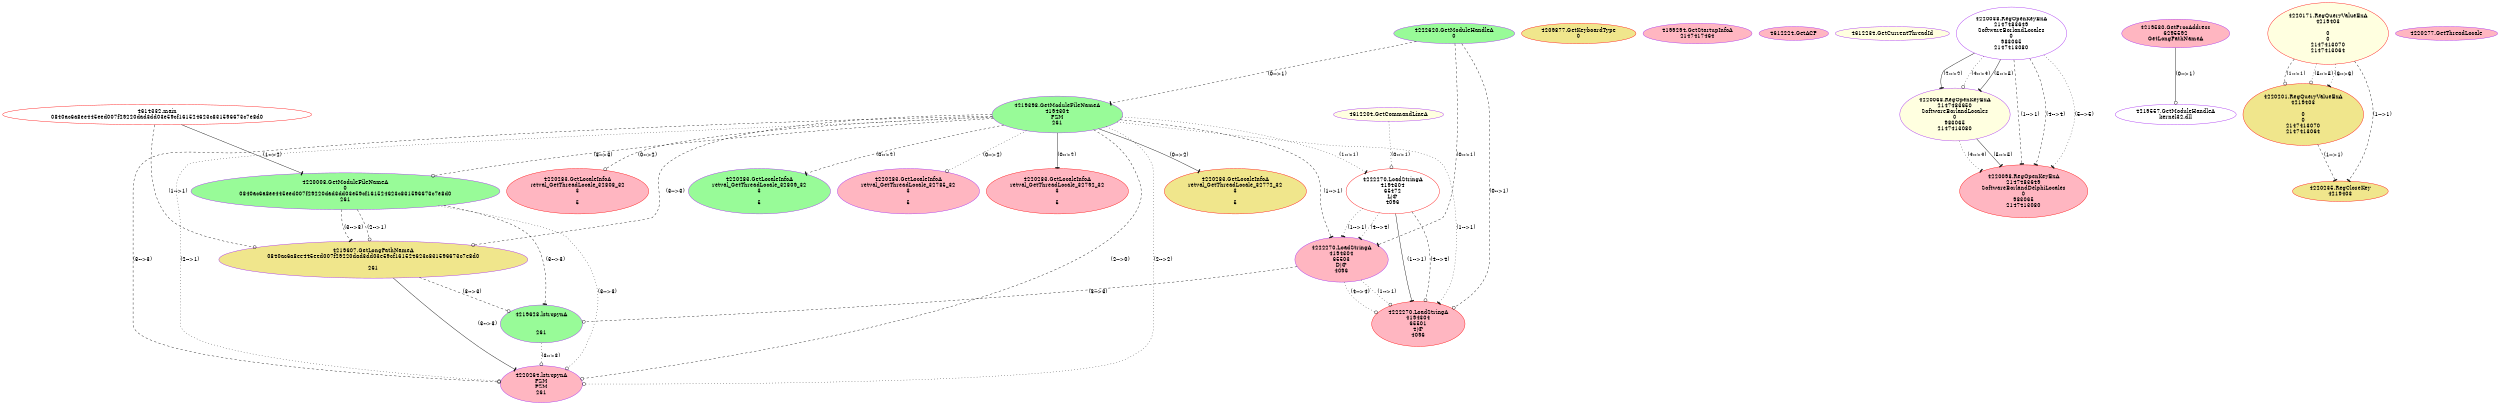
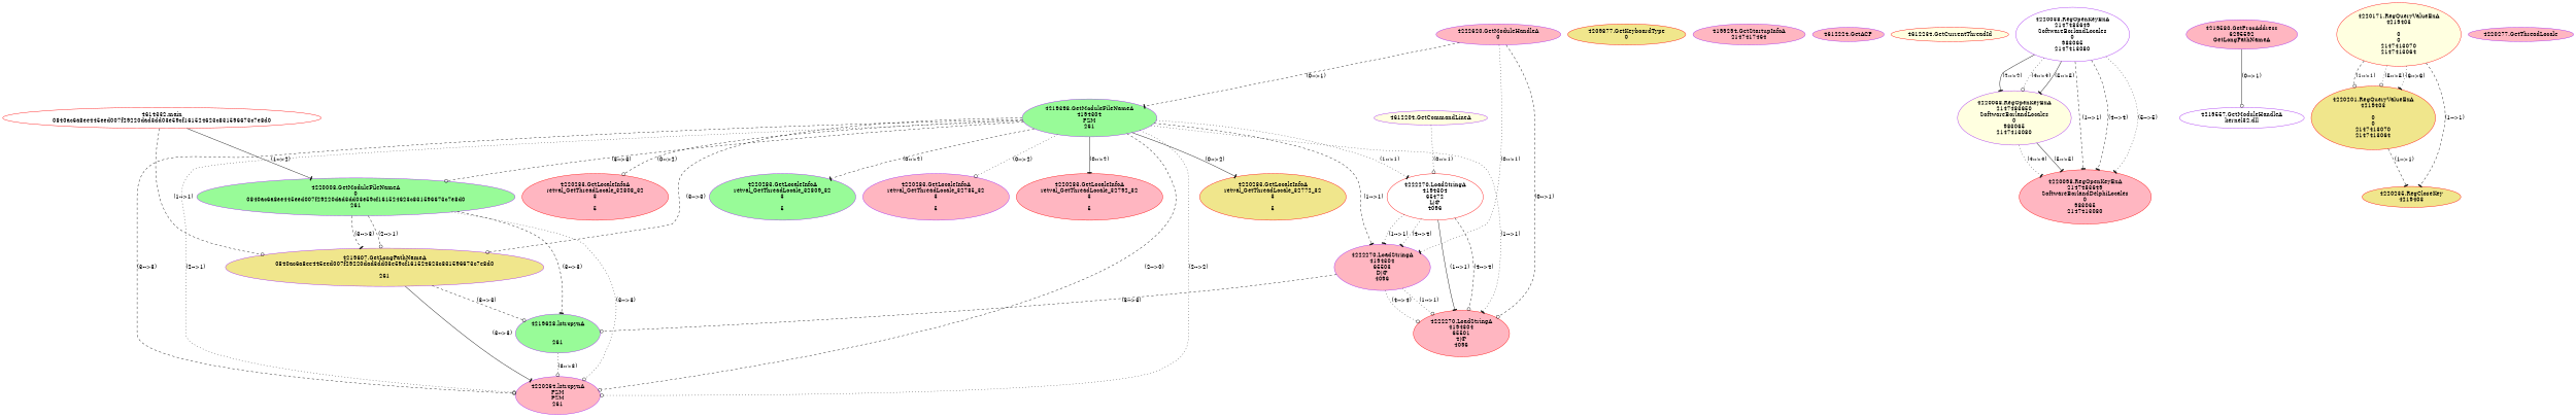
  digraph {
    node [color=purple fillcolor=lightpink style=filled]
    edge [arrowhead=tee style=dashed]
    n1 [color=red fillcolor=white label="4614332.main\n0840ac6a8ee445eed007f29220dad3dd03e59cf161524623c831596673c7e8d0"]
    n2 [fillcolor=palegreen label="4220008.GetModuleFileNameA\n0\n0840ac6a8ee445eed007f29220dad3dd03e59cf161524623c831596673c7e8d0\n261"]
    n3 [fillcolor=khaki label="4219607.GetLongPathNameA\n0840ac6a8ee445eed007f29220dad3dd03e59cf161524623c831596673c7e8d0\n\n261"]
    n4 [fillcolor=palegreen label="4219628.lstrcpynA\n\n\n261"]
    n5 [label="4220264.lstrcpynA\nPZM\nPZM\n261"]
-   n6 [fillcolor=palegreen label="4222620.GetModuleHandleA\n0"]
+   n6 [label="4222620.GetModuleHandleA\n0"]
    n7 [fillcolor=palegreen label="4219398.GetModuleFileNameA\n4194304\nPZM\n261"]
    n8 [label="4222270.LoadStringA\n4194304\n65503\nD|@\n4096"]
    n9 [color=red label="4222270.LoadStringA\n4194304\n65501\n4|@\n4096"]
    n10 [color=red fillcolor=white label="4222270.LoadStringA\n4194304\n65472\nL|@\n4096"]
    n11 [color=red label="4220283.GetLocaleInfoA\nretval_GetThreadLocale_32808_32\n3\n\n5"]
    n12 [fillcolor=palegreen label="4220283.GetLocaleInfoA\nretval_GetThreadLocale_32809_32\n3\n\n5"]
    n13 [label="4220283.GetLocaleInfoA\nretval_GetThreadLocale_32785_32\n3\n\n5"]
    n14 [color=red label="4220283.GetLocaleInfoA\nretval_GetThreadLocale_32792_32\n3\n\n5"]
    n15 [color=red fillcolor=khaki label="4220283.GetLocaleInfoA\nretval_GetThreadLocale_32772_32\n3\n\n5"]
    n16 [color=red fillcolor=khaki label="4209877.GetKeyboardType\n0"]
    n17 [fillcolor=lightyellow label="4612204.GetCommandLineA\n"]
    n18 [label="4199294.GetStartupInfoA\n2147417464"]
    n19 [label="4612224.GetACP\n"]
-   n20 [fillcolor=lightyellow label="4612234.GetCurrentThreadId\n"]
+   n20 [color=red fillcolor=lightyellow label="4612234.GetCurrentThreadId\n"]
    n21 [fillcolor=white label="4220038.RegOpenKeyExA\n2147483649\nSoftware\Borland\Locales\n0\n983065\n2147413080"]
    n22 [fillcolor=lightyellow label="4220068.RegOpenKeyExA\n2147483650\nSoftware\Borland\Locales\n0\n983065\n2147413080"]
    n23 [color=red label="4220098.RegOpenKeyExA\n2147483649\nSoftware\Borland\Delphi\Locales\n0\n983065\n2147413080"]
    n24 [fillcolor=white label="4219557.GetModuleHandleA\nkernel32.dll"]
    n25 [label="4219580.GetProcAddress\n6295592\nGetLongPathNameA"]
    n26 [color=red fillcolor=lightyellow label="4220171.RegQueryValueExA\n4219403\n\n0\n0\n2147413070\n2147413064"]
    n27 [color=red fillcolor=khaki label="4220201.RegQueryValueExA\n4219403\n\n0\n0\n2147413070\n2147413064"]
    n28 [color=red fillcolor=khaki label="4220235.RegCloseKey\n4219403"]
    n29 [label="4220277.GetThreadLocale\n"]
    n1 -> n2 [label="(1-->2)" style=solid]
    n1 -> n3 [arrowhead=odot label="(1-->1)"]
    n2 -> n3 [arrowhead=odot label="(2-->1)"]
    n2 -> n3 [label="(3-->3)"]
    n2 -> n4 [label="(3-->3)"]
    n2 -> n5 [arrowhead=odot label="(3-->3)" style=dotted]
    n3 -> n4 [arrowhead=odot label="(3-->3)"]
    n3 -> n5 [label="(3-->3)" style=solid]
    n4 -> n5 [arrowhead=odot label="(3-->3)" style=dotted]
    n6 -> n7 [label="(0-->1)"]
-   n6 -> n8 [label="(0-->1)"]
+   n6 -> n8 [label="(0-->1)" style=dotted]
    n6 -> n9 [arrowhead=odot label="(0-->1)"]
    n7 -> n2 [arrowhead=odot label="(3-->3)"]
    n7 -> n3 [arrowhead=odot label="(3-->3)"]
    n7 -> n5 [arrowhead=odot label="(2-->1)" style=dotted]
    n7 -> n5 [arrowhead=odot label="(2-->2)" style=dotted]
    n7 -> n5 [arrowhead=odot label="(3-->3)"]
    n7 -> n5 [arrowhead=odot label="(2-->0)"]
    n7 -> n8 [label="(1-->1)"]
    n7 -> n9 [label="(1-->1)" style=dotted]
    n7 -> n10 [label="(1-->1)" style=dotted]
    n7 -> n11 [arrowhead=odot label="(0-->2)"]
    n7 -> n12 [label="(0-->2)"]
    n7 -> n13 [arrowhead=odot label="(0-->2)" style=dotted]
    n7 -> n14 [label="(0-->2)" style=solid]
    n7 -> n15 [label="(0-->2)" style=solid]
    n8 -> n4 [arrowhead=odot label="(3-->3)"]
    n8 -> n9 [arrowhead=odot label="(1-->1)" style=dotted]
    n8 -> n9 [arrowhead=odot label="(4-->4)" style=dotted]
    n10 -> n8 [label="(1-->1)" style=dotted]
    n10 -> n8 [label="(4-->4)" style=dotted]
    n10 -> n9 [label="(1-->1)" style=solid]
    n10 -> n9 [arrowhead=odot label="(4-->4)"]
    n17 -> n10 [arrowhead=odot label="(0-->1)" style=dotted]
    n21 -> n22 [label="(2-->2)" style=solid]
    n21 -> n22 [arrowhead=odot label="(4-->4)" style=dotted]
    n21 -> n22 [label="(5-->5)" style=solid]
    n21 -> n23 [label="(1-->1)"]
    n21 -> n23 [label="(4-->4)"]
    n21 -> n23 [label="(5-->5)" style=dotted]
    n22 -> n23 [label="(4-->4)" style=dotted]
    n22 -> n23 [label="(5-->5)" style=solid]
    n25 -> n24 [arrowhead=odot label="(0-->1)" style=solid]
    n26 -> n27 [arrowhead=odot label="(1-->1)"]
    n26 -> n27 [arrowhead=odot label="(5-->5)" style=dotted]
    n26 -> n27 [label="(6-->6)" style=dotted]
    n26 -> n28 [label="(1-->1)"]
    n27 -> n28 [label="(1-->1)"]
  }
